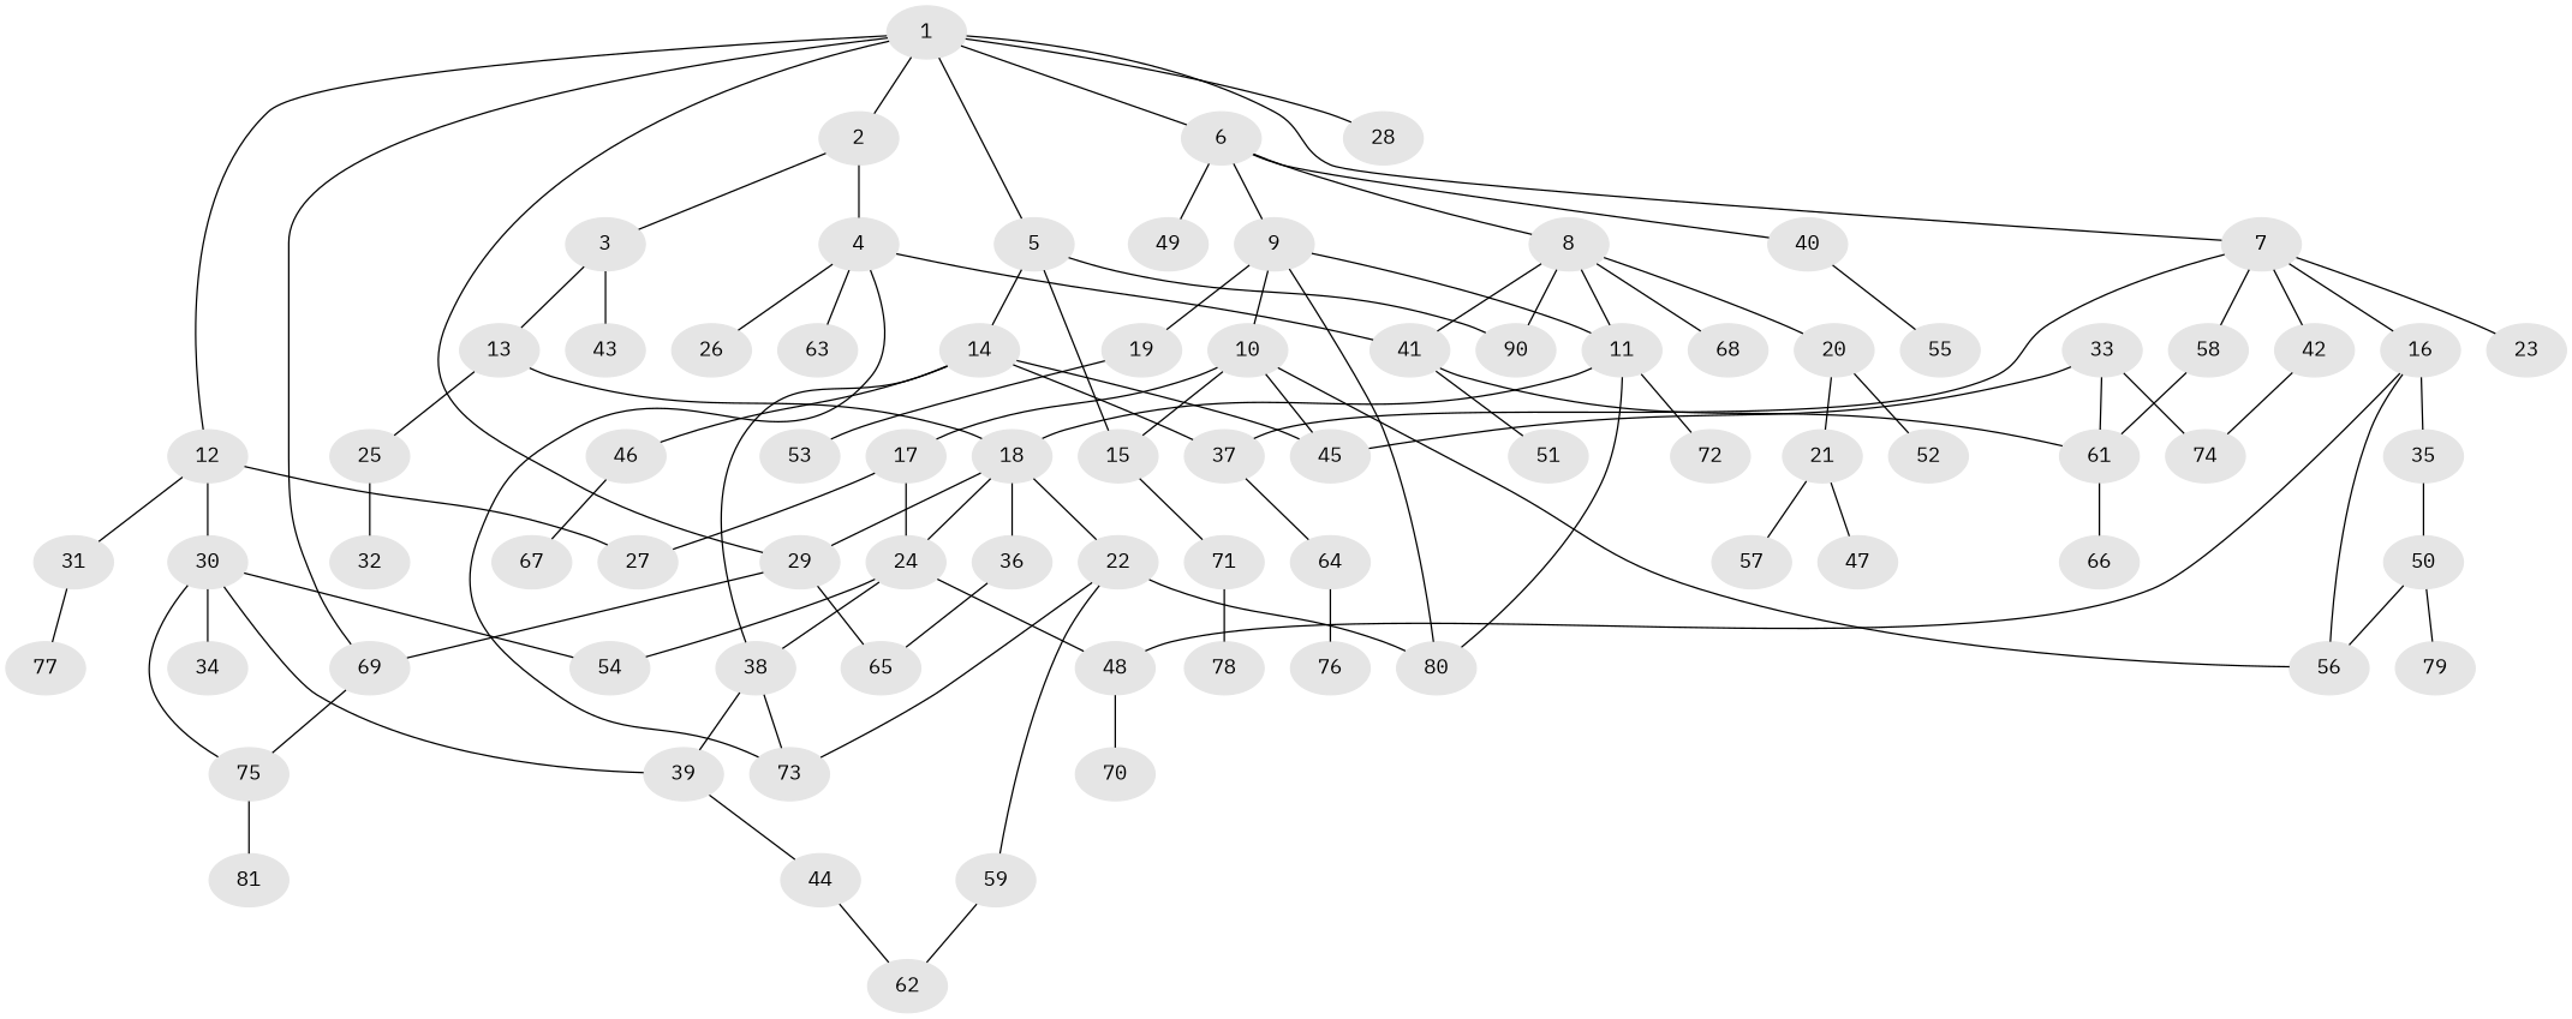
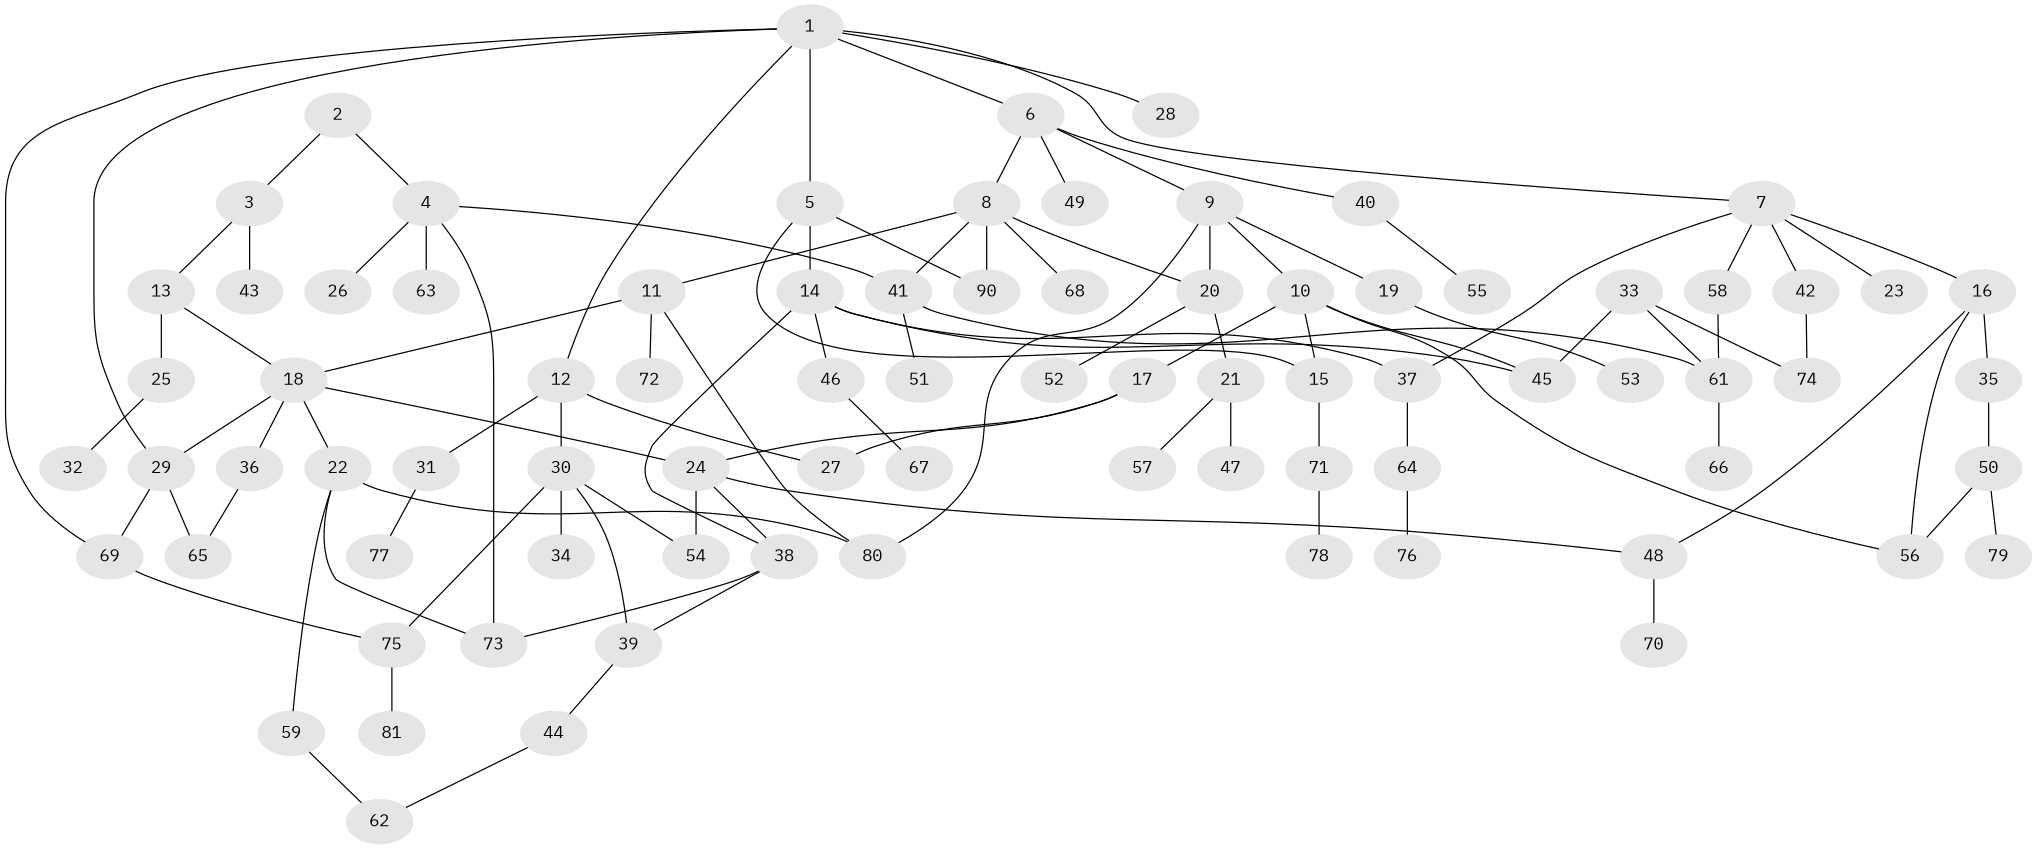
  graph {
    fontname="IBM Plex Mono"
    node [color=gray90 fontname="IBM Plex Mono" style=filled]
    edge [fontname="IBM Plex Mono"]
    1
    2
    5
    6
    7
    12
    28
    29
    69
    3
    4
    14
    15
    n14 [label=90]
    8
    9
    40
    49
    16
    23
    37
    42
    58
    27
    30
    31
    65
    75
    13
    43
    26
    41
    63
    73
    18
    25
    61
    51
    45
    38
    46
    71
    11
    20
    68
    10
    19
    80
    55
    56
    35
    48
    64
    74
    72
    21
    52
    17
    53
    24
    22
    36
    54
    34
    39
    77
    32
    67
    78
    50
    70
    59
    47
    57
    62
    33
    44
    81
    66
    79
    76
-   1 -- 2
    1 -- 5
    1 -- 6
    1 -- 7
    1 -- 12
    1 -- 28
    1 -- 29
    1 -- 69
    2 -- 3
    2 -- 4
    5 -- 14
    5 -- 15
    5 -- n14
    6 -- 8
    6 -- 9
    6 -- 40
    6 -- 49
    7 -- 16
    7 -- 23
    7 -- 37
    7 -- 42
    7 -- 58
    12 -- 27
    12 -- 30
    12 -- 31
    29 -- 69
    29 -- 65
    69 -- 75
    3 -- 13
    3 -- 43
    4 -- 26
    4 -- 41
    4 -- 63
    4 -- 73
    14 -- 37
    14 -- 45
    14 -- 38
    14 -- 46
    15 -- 71
    8 -- n14
    8 -- 41
    8 -- 11
    8 -- 20
    8 -- 68
-   9 -- 11
+   9 -- 20
    9 -- 10
    9 -- 19
    9 -- 80
    40 -- 55
    16 -- 56
    16 -- 35
    16 -- 48
    37 -- 64
    42 -- 74
    58 -- 61
    30 -- 75
    30 -- 54
    30 -- 34
    30 -- 39
    31 -- 77
    75 -- 81
    13 -- 18
    13 -- 25
    41 -- 61
    41 -- 51
    18 -- 29
    18 -- 24
    18 -- 22
    18 -- 36
    25 -- 32
    61 -- 66
    38 -- 73
    38 -- 39
    46 -- 67
    71 -- 78
    11 -- 18
    11 -- 80
    11 -- 72
    20 -- 21
    20 -- 52
    10 -- 15
    10 -- 45
    10 -- 56
    10 -- 17
    19 -- 53
    35 -- 50
    48 -- 70
    64 -- 76
    21 -- 47
    21 -- 57
    17 -- 27
    17 -- 24
    24 -- 38
    24 -- 48
    24 -- 54
    22 -- 73
    22 -- 80
    22 -- 59
    36 -- 65
    39 -- 44
    50 -- 56
    50 -- 79
    59 -- 62
    33 -- 61
    33 -- 45
    33 -- 74
    44 -- 62
  }
